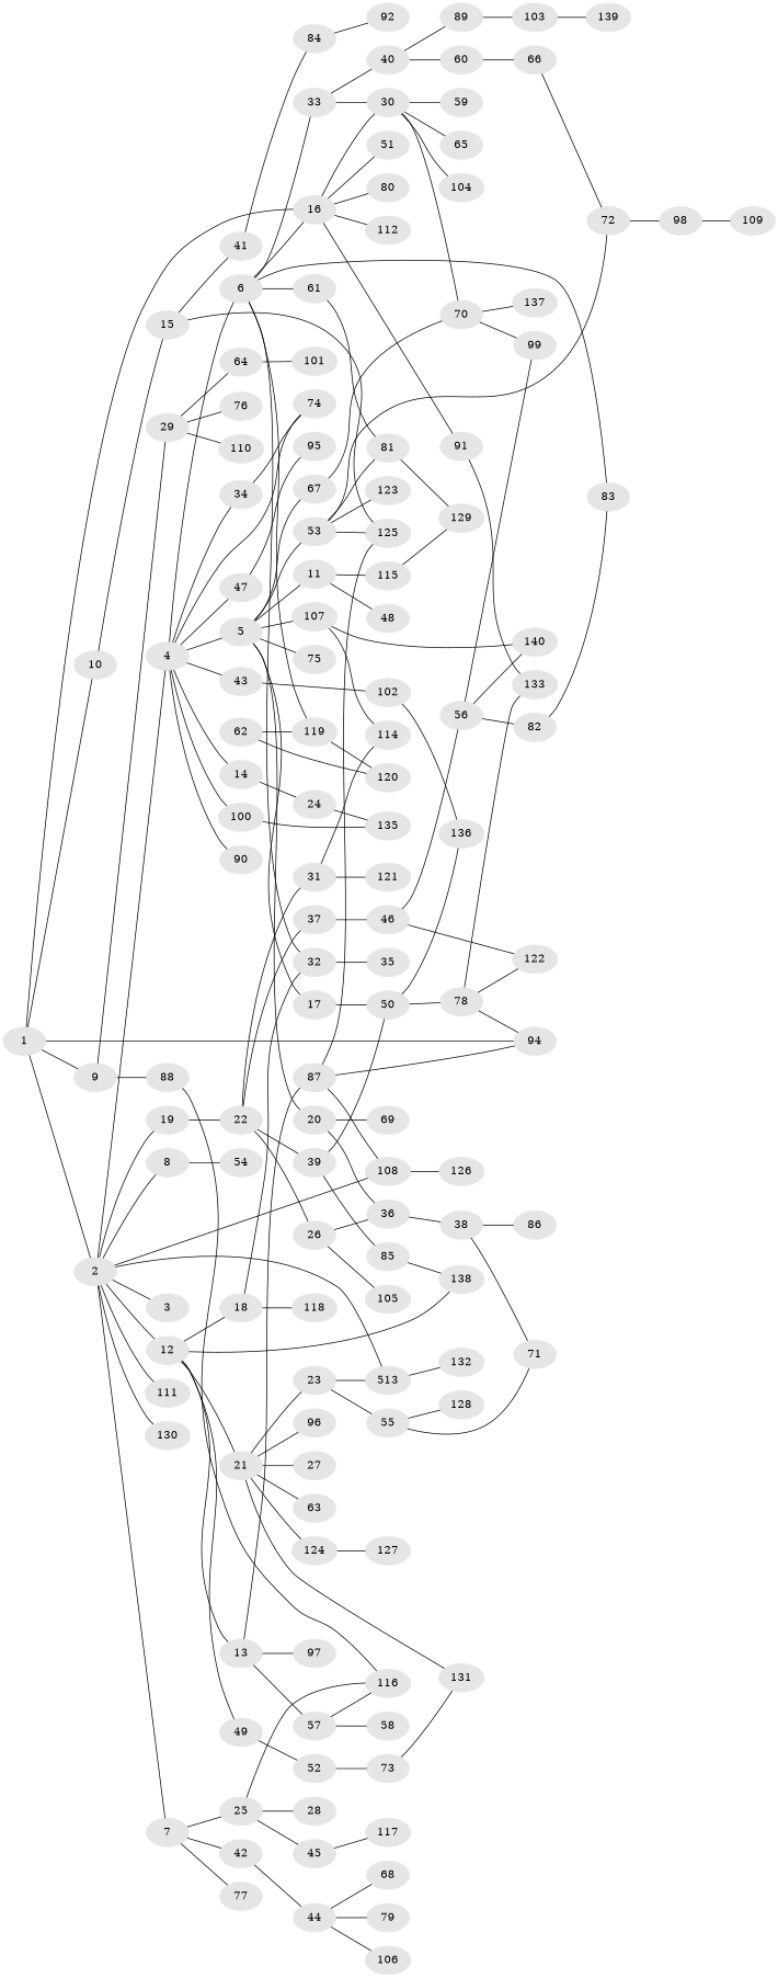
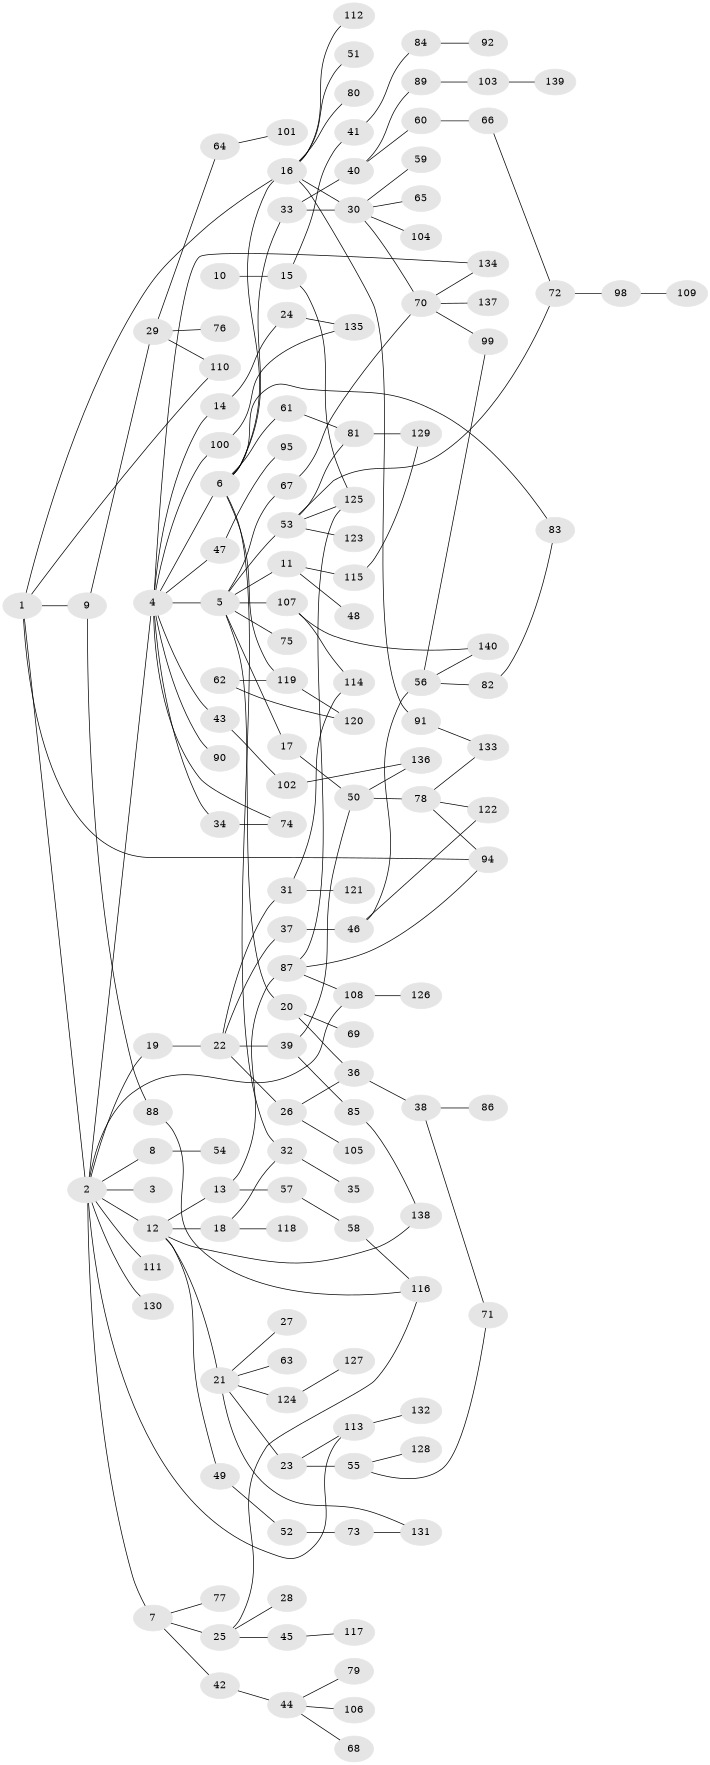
  graph {
    rankdir=LR
    node [color=gray90 style=filled]
    1
    2
    9
    10
    16
    94
    3
    4
    7
    8
    12
    19
    108
    111
-   113 [label=513]
+   113
    130
    29
    88
    15
    30
    51
    80
    91
    112
    5
    6
    14
    34
    43
    47
    74
    90
    100
+   134
    25
    42
    77
    54
    13
    18
    21
    49
    138
    22
    126
    132
    11
    17
    20
    53
    67
    75
    107
    32
    33
    61
    83
    119
    24
    102
    95
    135
    48
    115
    50
    36
    69
    125
    72
    81
    123
    70
    114
    140
    35
    40
    120
    28
    45
    116
    44
    64
    76
    110
    41
    129
    57
    87
-   97
    118
    23
    27
    63
-   96
    124
    131
    52
    58
    84
    59
    65
    104
    133
    78
    136
    26
    31
    37
    39
    38
    55
    127
    105
    121
    46
    85
    71
    128
    117
    101
    99
    137
    56
    122
    60
    89
    62
    86
    66
    103
    92
    68
    79
    106
    82
    73
    98
    109
    139
    1 -- 2
    1 -- 9
-   1 -- 10
+   1 -- 110
    1 -- 16
    1 -- 94
    2 -- 3
    2 -- 4
    2 -- 7
    2 -- 8
    2 -- 12
    2 -- 19
    2 -- 108
    2 -- 111
    2 -- 113
    2 -- 130
    9 -- 29
    9 -- 88
    10 -- 15
    16 -- 30
    16 -- 51
    16 -- 80
    16 -- 91
    16 -- 112
    4 -- 5
    4 -- 6
    4 -- 14
    4 -- 34
    4 -- 43
    4 -- 47
    4 -- 74
    4 -- 90
    4 -- 100
+   4 -- 134
    7 -- 25
    7 -- 42
    7 -- 77
    8 -- 54
    12 -- 13
    12 -- 18
    12 -- 21
    12 -- 49
    12 -- 138
    19 -- 22
    108 -- 126
    113 -- 132
    29 -- 64
    29 -- 76
    29 -- 110
    88 -- 116
    15 -- 125
    15 -- 41
    30 -- 70
    30 -- 59
    30 -- 65
    30 -- 104
    91 -- 133
    5 -- 11
    5 -- 17
    5 -- 20
    5 -- 53
    5 -- 67
    5 -- 75
    5 -- 107
    6 -- 16
    6 -- 32
    6 -- 33
    6 -- 61
    6 -- 83
    6 -- 119
    14 -- 24
    34 -- 74
    43 -- 102
    47 -- 95
    100 -- 135
    25 -- 28
    25 -- 45
    25 -- 116
    42 -- 44
    13 -- 57
    13 -- 87
-   13 -- 97
    18 -- 32
    18 -- 118
    21 -- 23
    21 -- 27
    21 -- 63
-   21 -- 96
    21 -- 124
    21 -- 131
    49 -- 52
    22 -- 26
    22 -- 31
    22 -- 37
    22 -- 39
    11 -- 48
    11 -- 115
    17 -- 50
    20 -- 36
    20 -- 69
    53 -- 125
    53 -- 72
    53 -- 81
    53 -- 123
    67 -- 70
    107 -- 114
    107 -- 140
    32 -- 35
    33 -- 30
    33 -- 40
    61 -- 81
    119 -- 120
    24 -- 135
    102 -- 136
    115 -- 129
    50 -- 78
    50 -- 136
    36 -- 38
    72 -- 98
    81 -- 129
+   70 -- 134
    70 -- 99
    70 -- 137
    40 -- 60
    40 -- 89
    45 -- 117
    44 -- 68
    44 -- 79
    44 -- 106
    64 -- 101
    41 -- 84
-   57 -- 116
+   58 -- 116
    57 -- 58
    87 -- 94
    87 -- 108
    87 -- 125
    23 -- 113
    23 -- 55
    124 -- 127
    52 -- 73
    84 -- 92
    78 -- 94
    78 -- 133
    78 -- 122
    26 -- 36
    26 -- 105
    31 -- 114
    31 -- 121
    37 -- 46
    39 -- 50
    39 -- 85
    38 -- 71
    38 -- 86
    55 -- 71
    55 -- 128
    46 -- 56
    46 -- 122
    85 -- 138
    56 -- 140
    56 -- 99
    56 -- 82
    60 -- 66
    89 -- 103
    62 -- 119
    62 -- 120
    66 -- 72
    103 -- 139
    82 -- 83
    73 -- 131
    98 -- 109
  }
